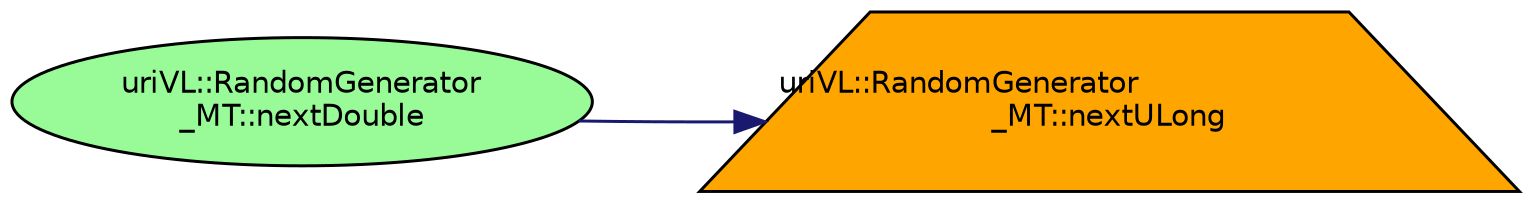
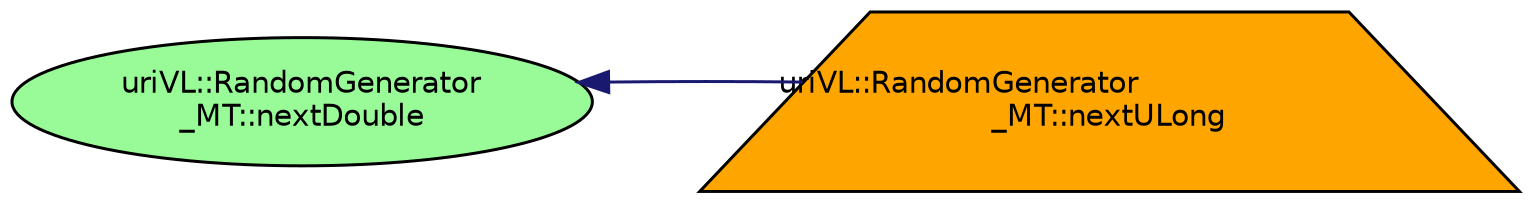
  digraph {
    rankdir=LR
    node [color=black fontname=Helvetica fontsize=10 style=filled]
    n1 [fillcolor=palegreen fontcolor=black height=0.2 label="uriVL::RandomGenerator\l_MT::nextDouble" shape=ellipse width=0.4]
    n2 [fillcolor=orange height=0.2 label="uriVL::RandomGenerator\l_MT::nextULong" shape=trapezium width=0.4]
-   n1 -> n2 [color=midnightblue fontname=Helvetica fontsize=10 labelfontname=Helvetica labelfontsize=10 style=solid]
+   n2 -> n1 [color=midnightblue fontname=Helvetica fontsize=10 labelfontname=Helvetica labelfontsize=10 style=solid]
  }
